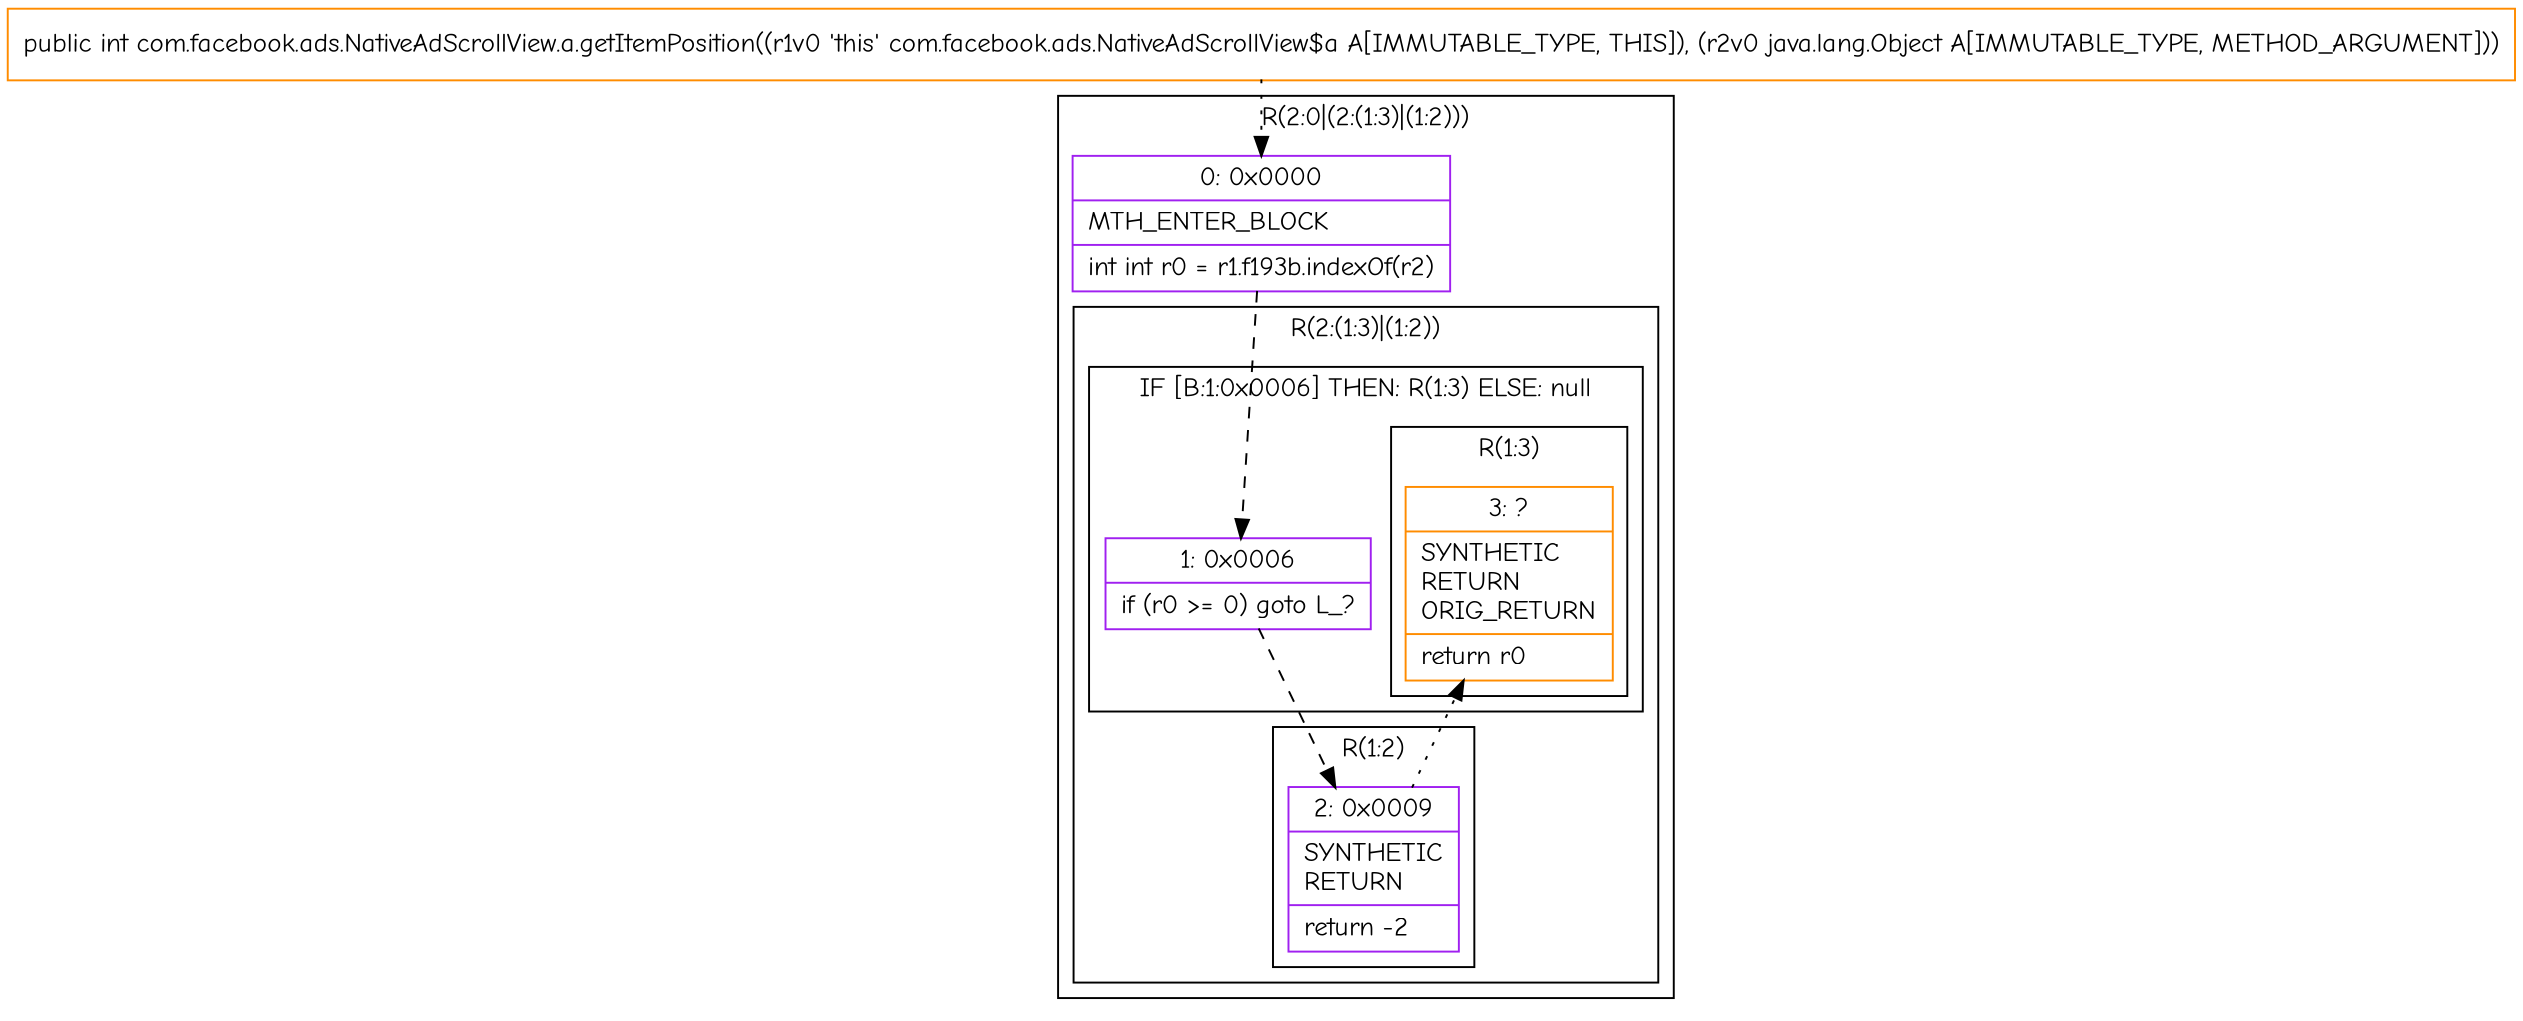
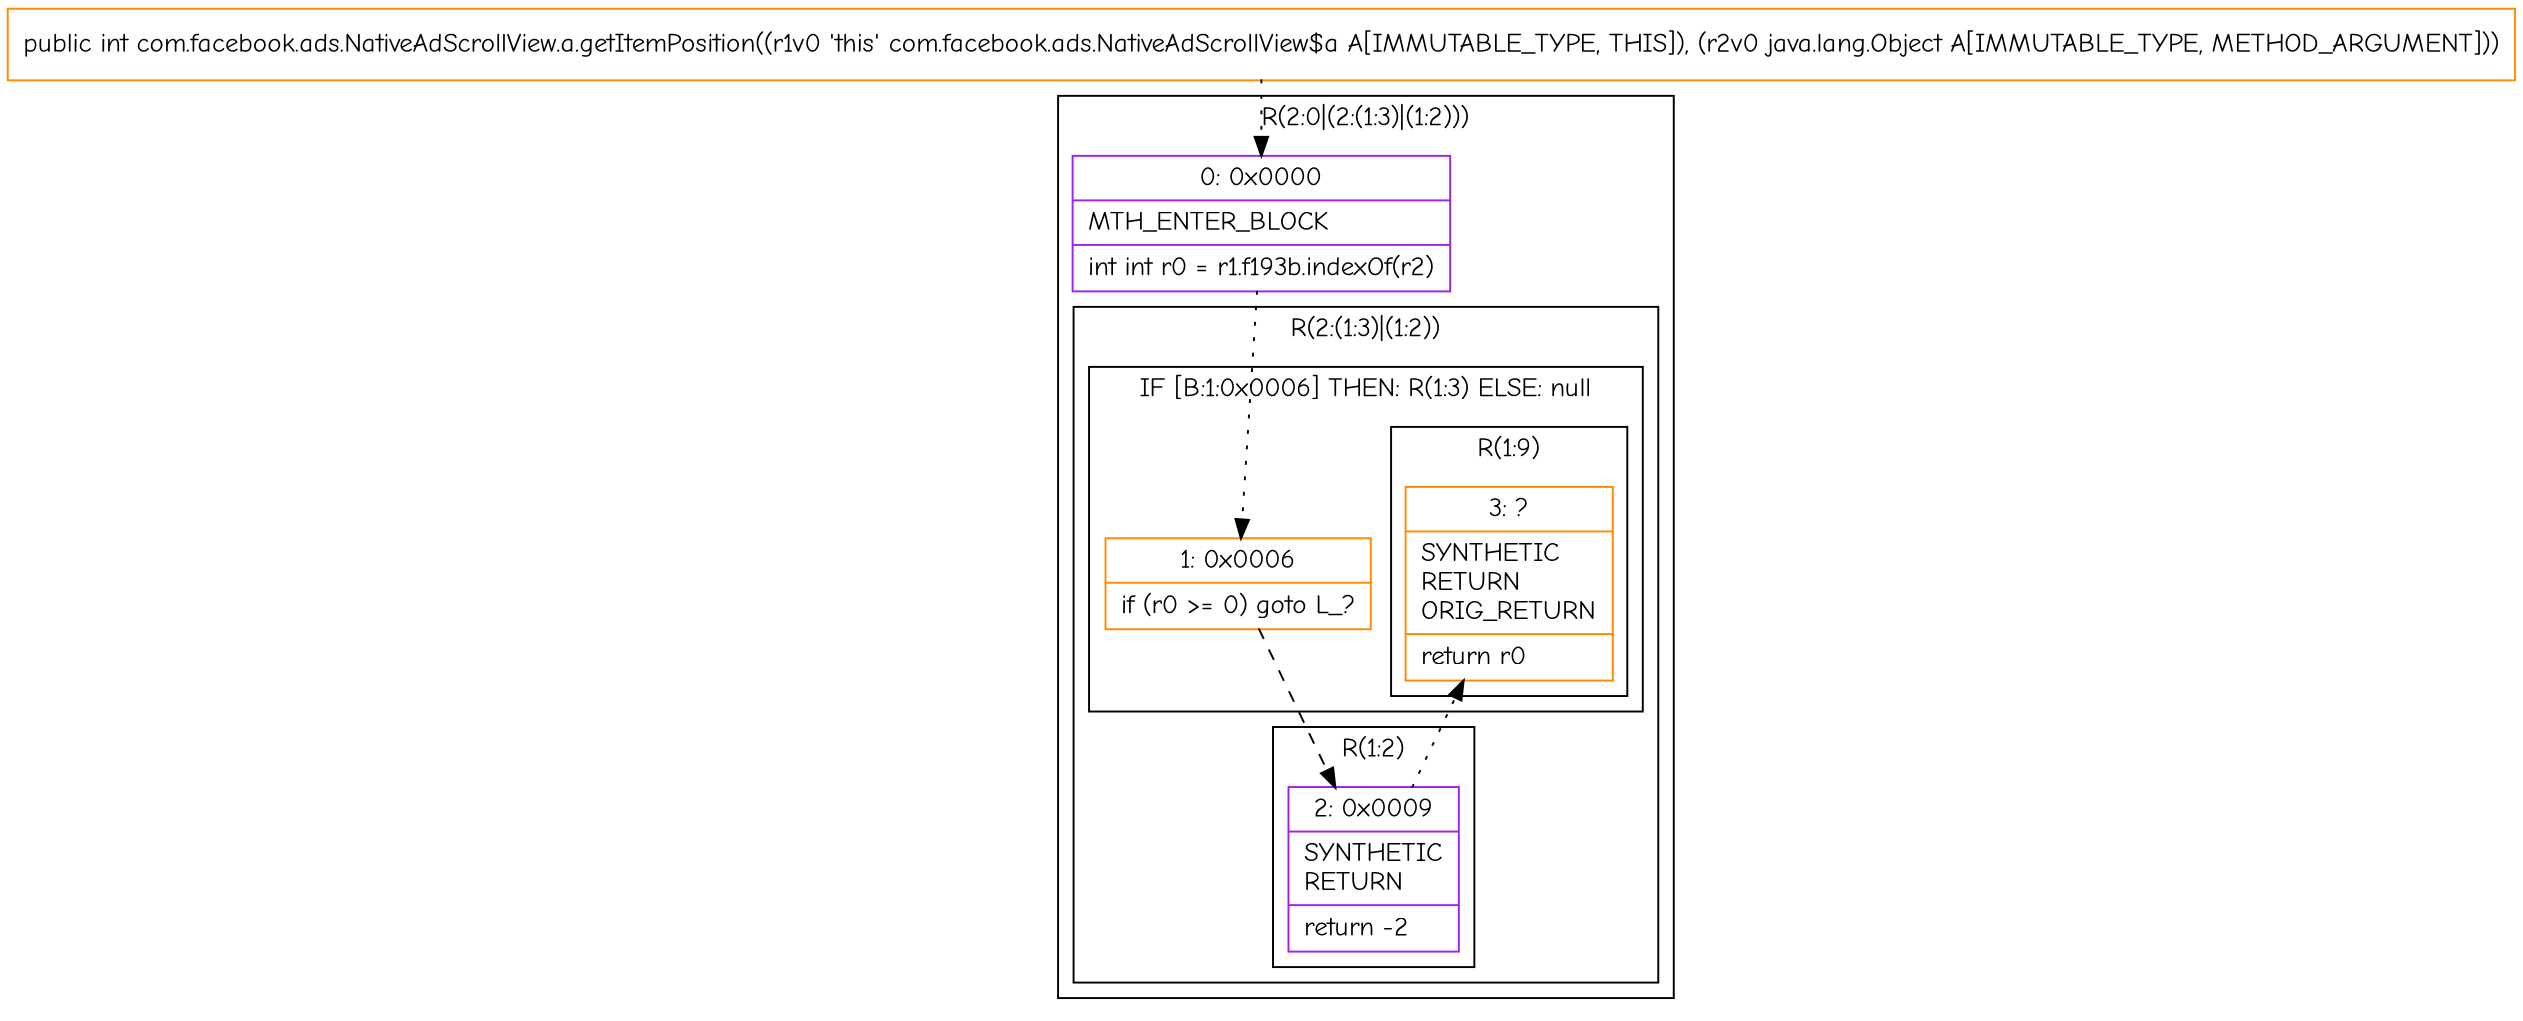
  digraph {
    fontname="Comic Neue"
    node [color=purple fontname="Comic Neue" shape=record]
    edge [fontname="Comic Neue" style=dashed]
    n1 [color=darkorange label="{3\:\ ?|SYNTHETIC\lRETURN\lORIG_RETURN\l|return r0\l}"]
-   n2 [label="{1\:\ 0x0006|if (r0 \>= 0) goto L_?\l}"]
+   n2 [color=darkorange label="{1\:\ 0x0006|if (r0 \>= 0) goto L_?\l}"]
    n3 [label="{2\:\ 0x0009|SYNTHETIC\lRETURN\l|return \-2\l}"]
    n4 [label="{0\:\ 0x0000|MTH_ENTER_BLOCK\l|int int r0 = r1.f193b.indexOf(r2)\l}"]
    n5 [color=darkorange label="{public int com.facebook.ads.NativeAdScrollView.a.getItemPosition((r1v0 'this' com.facebook.ads.NativeAdScrollView$a A[IMMUTABLE_TYPE, THIS]), (r2v0 java.lang.Object A[IMMUTABLE_TYPE, METHOD_ARGUMENT])) }"]
    subgraph cluster_1 {
      label="R(2:0|(2:(1:3)|(1:2)))"
      n4
      subgraph cluster_2 {
        label="R(2:(1:3)|(1:2))"
        subgraph cluster_3 {
          label="IF [B:1:0x0006] THEN: R(1:3) ELSE: null"
          n2
          subgraph cluster_4 {
-           label="R(1:3)"
+           label="R(1:9)"
            n1
          }
        }
        subgraph cluster_5 {
          label="R(1:2)"
          n3
        }
      }
    }
    n2 -> n3
    n3 -> n1 [style=dotted]
-   n4 -> n2
+   n4 -> n2 [style=dotted]
    n5 -> n4 [style=dotted]
  }
